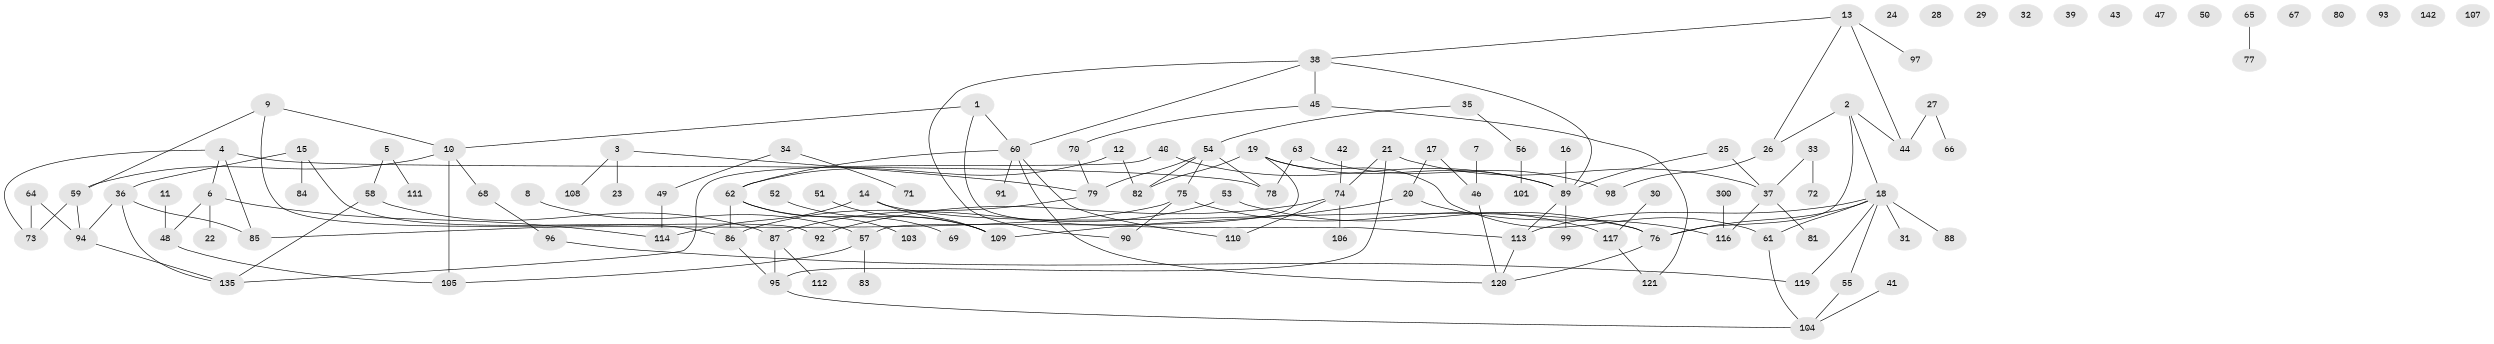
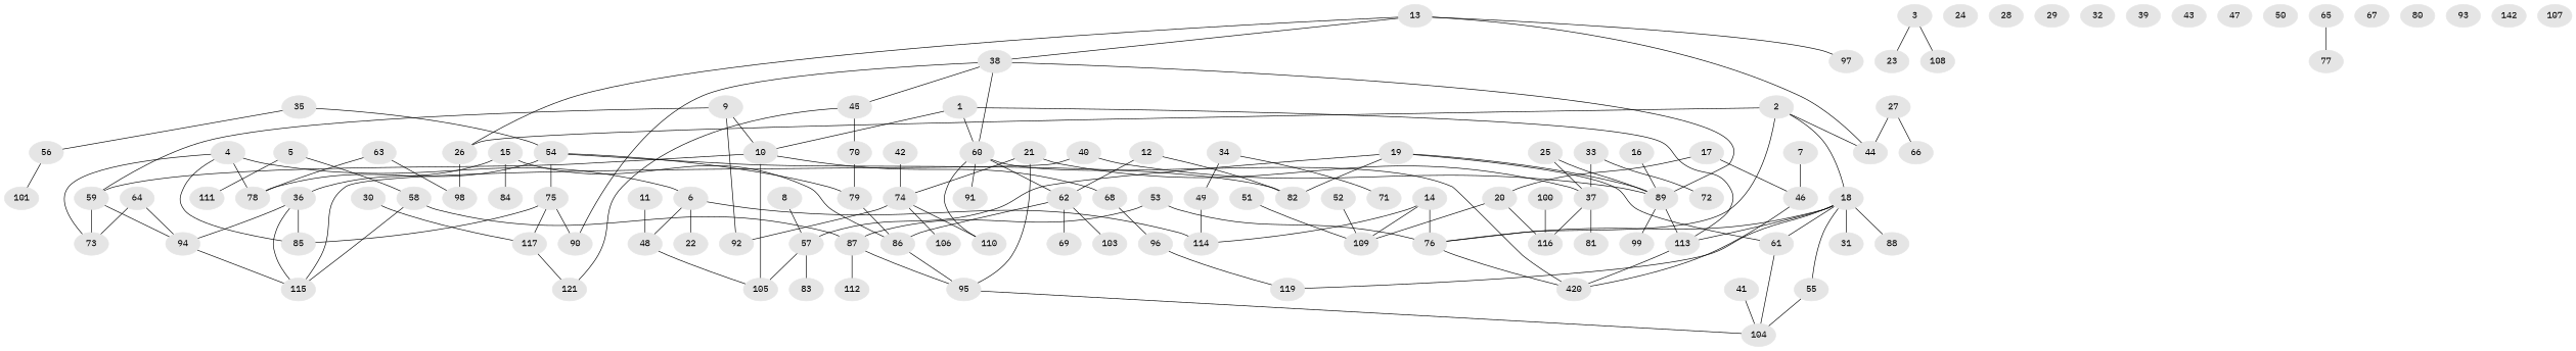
  graph {
    fontname="IBM Plex Mono"
    node [color=gray90 fontname="IBM Plex Mono" style=filled]
    edge [fontname="IBM Plex Mono"]
    1
    10
    60
    113
    59
    68
    105
    62
-   120
+   120 [label=420]
    91
    110
    2
    18
    26
    44
    76
    31
    55
    61
    88
    119
    98
    3
    23
    79
    108
    86
    4
    6
    73
    78
    85
    22
    48
    114
    5
    58
    111
-   115 [label=135]
+   115
    87
    7
    46
    8
    57
    83
    9
    92
    94
    96
    11
    12
    82
    69
    103
    13
    38
    97
    89
    45
    90
    14
    109
    15
    36
    84
    95
    16
    99
    17
    20
    116
    104
    19
    21
    37
    74
    81
    106
    24
    25
    27
    66
    28
    29
    30
    117
    121
    32
    33
    72
    34
    49
    71
    35
    54
    56
    75
    101
    70
    39
    40
    41
    42
    43
    47
    50
    51
    52
    53
    112
    63
    64
    65
    77
    67
    80
    93
-   100 [label=300]
+   100
    n119 [label=142]
    107
    1 -- 10
    1 -- 60
    1 -- 113
    10 -- 59
    10 -- 68
    10 -- 105
    60 -- 62
    60 -- 120
    60 -- 91
    60 -- 110
    113 -- 120
    59 -- 73
    59 -- 94
    68 -- 96
    62 -- 86
    62 -- 69
    62 -- 103
    2 -- 18
    2 -- 26
    2 -- 44
    2 -- 76
    18 -- 113
    18 -- 76
    18 -- 31
    18 -- 55
    18 -- 61
    18 -- 88
    18 -- 119
    26 -- 98
    76 -- 120
    55 -- 104
    61 -- 104
    3 -- 23
-   3 -- 79
    3 -- 108
    79 -- 86
    86 -- 95
    4 -- 6
    4 -- 73
    4 -- 78
    4 -- 85
    6 -- 22
    6 -- 48
    6 -- 114
    48 -- 105
    5 -- 58
    5 -- 111
    58 -- 115
    58 -- 87
    87 -- 95
    87 -- 112
    7 -- 46
    46 -- 120
    8 -- 57
    57 -- 105
    57 -- 83
    9 -- 10
    9 -- 59
    9 -- 92
    94 -- 115
    96 -- 119
    11 -- 48
    12 -- 62
    12 -- 82
    13 -- 26
    13 -- 44
    13 -- 38
    13 -- 97
    38 -- 60
    38 -- 89
    38 -- 45
    38 -- 90
    89 -- 113
    89 -- 99
    45 -- 121
    45 -- 70
    14 -- 76
    14 -- 114
    14 -- 109
    15 -- 86
    15 -- 36
    15 -- 84
    36 -- 85
    36 -- 115
    36 -- 94
    95 -- 104
    16 -- 89
    17 -- 46
    17 -- 20
    20 -- 109
    20 -- 116
    19 -- 61
    19 -- 57
    19 -- 82
    19 -- 89
    21 -- 95
    21 -- 37
    21 -- 74
    37 -- 116
    37 -- 81
    74 -- 110
    74 -- 92
    74 -- 106
    25 -- 89
    25 -- 37
    27 -- 44
    27 -- 66
    30 -- 117
    117 -- 121
    33 -- 37
    33 -- 72
    34 -- 49
    34 -- 71
    49 -- 114
    35 -- 54
    35 -- 56
    54 -- 79
    54 -- 78
    54 -- 82
    54 -- 75
    56 -- 101
    75 -- 85
    75 -- 90
    75 -- 117
    70 -- 79
    40 -- 115
    40 -- 89
    41 -- 104
    42 -- 74
    51 -- 109
    52 -- 109
    53 -- 76
    53 -- 87
    63 -- 98
    63 -- 78
    64 -- 73
    64 -- 94
    65 -- 77
    100 -- 116
  }
